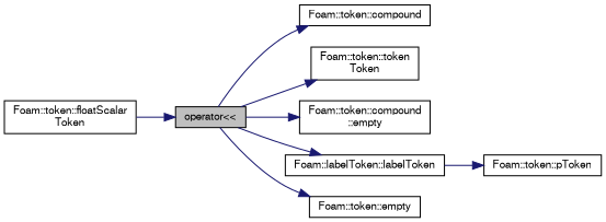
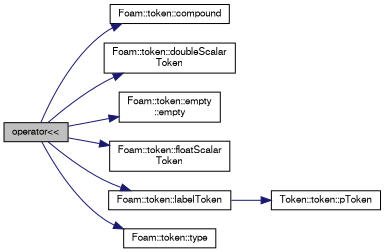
  digraph {
    rankdir=LR
    node [color=black fontname=FreeSans fontsize=10 shape=record]
    edge [color=midnightblue fontname=FreeSans fontsize=10 labelfontname=FreeSans labelfontsize=10 style=solid]
    n1 [fillcolor=grey75 fontcolor=black height=0.2 label="operator\<\<" style=filled width=0.4]
    n2 [height=0.2 label="Foam::token::compound" width=0.4]
-   n3 [height=0.2 label="Foam::token::token\lToken" width=0.4]
-   n4 [height=0.2 label="Foam::token::compound\l::empty" width=0.4]
+   n3 [height=0.2 label="Foam::token::doubleScalar\lToken" width=0.4]
+   n4 [height=0.2 label="Foam::token::empty\l::empty" width=0.4]
    n5 [height=0.2 label="Foam::token::floatScalar\lToken" width=0.4]
-   n6 [height=0.2 label="Foam::labelToken::labelToken" width=0.4]
-   n7 [height=0.2 label="Foam::token::empty" width=0.4]
-   n8 [height=0.2 label="Foam::token::pToken" width=0.4]
+   n6 [height=0.2 label="Foam::token::labelToken" width=0.4]
+   n7 [height=0.2 label="Foam::token::type" width=0.4]
+   n8 [height=0.2 label="Token::token::pToken" width=0.4]
    n1 -> n2
    n1 -> n3
    n1 -> n4
-   n5 -> n1
+   n1 -> n5
    n1 -> n6
    n1 -> n7
    n6 -> n8
  }
